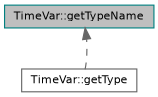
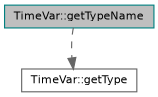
  digraph {
    rankdir=TB
    node [fontname=Helvetica fontsize=10 shape=record style=filled]
    n1 [color=teal fillcolor=grey75 fontcolor=black height=0.2 label="TimeVar::getTypeName" width=0.4]
    n2 [color=gray40 fillcolor=white height=0.2 label="TimeVar::getType" width=0.4]
-   n2 -> n1 [color=gray40 fontname=Helvetica fontsize=10 labelfontname=Helvetica labelfontsize=10 style=dashed]
+   n1 -> n2 [color=gray40 fontname=Helvetica fontsize=10 labelfontname=Helvetica labelfontsize=10 style=dashed]
  }
